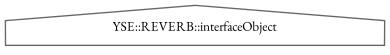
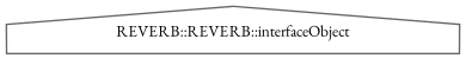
  digraph {
    rankdir=TB
    fontname="EB Garamond"
-   n1 [color=grey40 fillcolor=white fontname="EB Garamond" fontsize=10 height=0.2 label="YSE::REVERB::interfaceObject" shape=house style=filled width=0.4]
+   n1 [color=grey40 fillcolor=white fontname="EB Garamond" fontsize=10 height=0.2 label="REVERB::REVERB::interfaceObject" shape=house style=filled width=0.4]
  }
